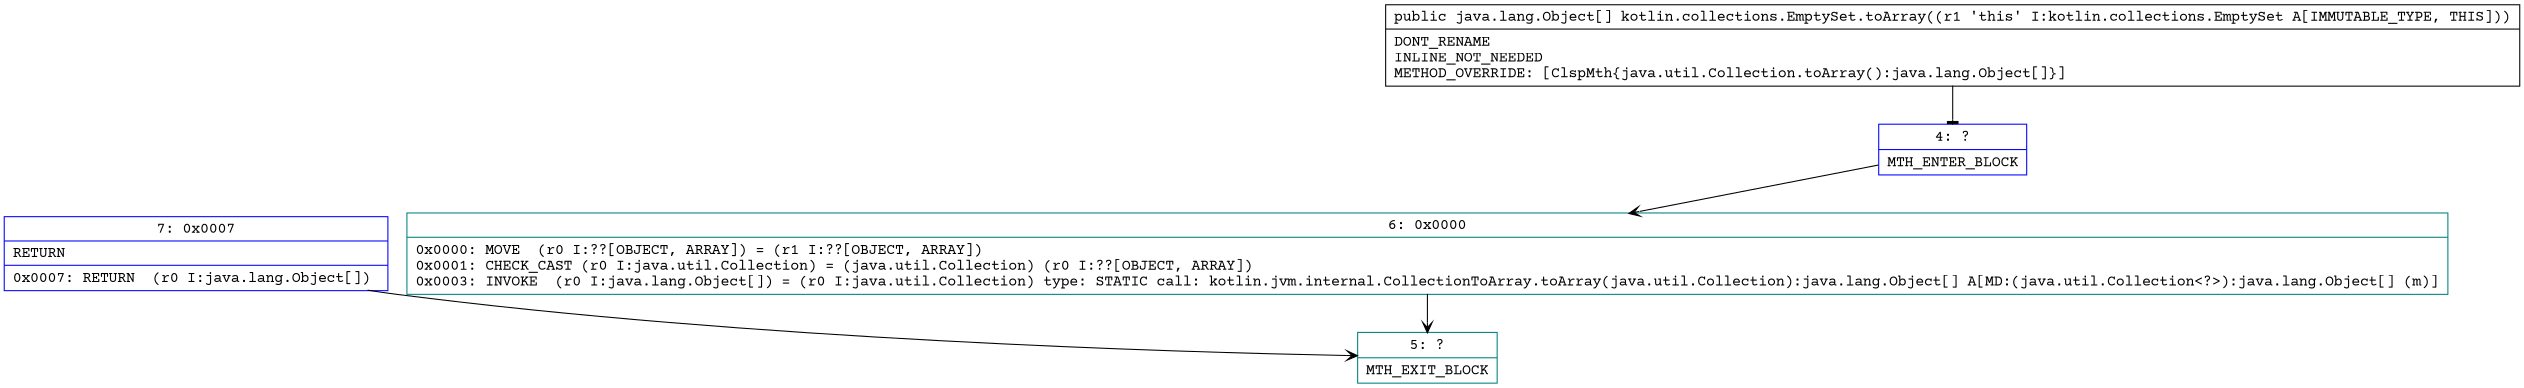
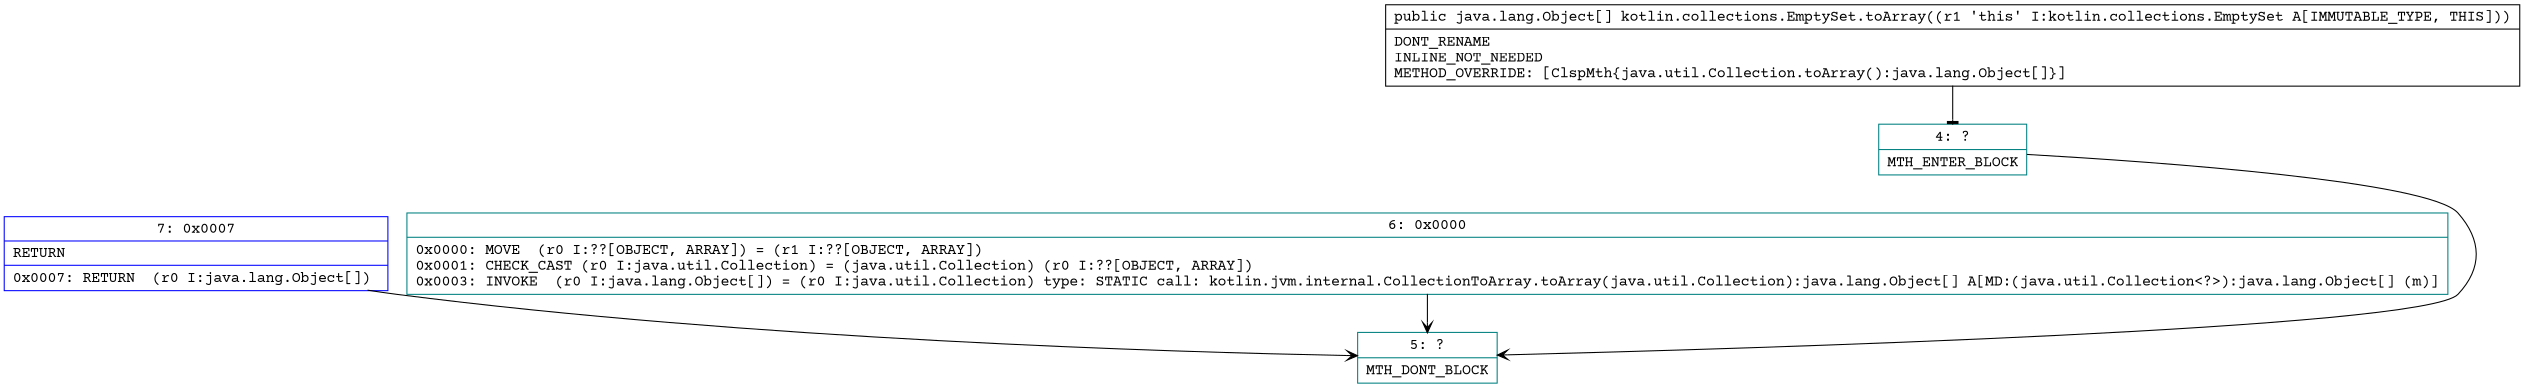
  digraph {
    fontname="Courier Prime"
    node [color=blue fontname="Courier Prime" shape=record]
    edge [arrowhead=vee fontname="Courier Prime"]
-   n1 [label="{4\:\ ?|MTH_ENTER_BLOCK\l}"]
+   n1 [color=teal label="{4\:\ ?|MTH_ENTER_BLOCK\l}"]
    n2 [color=teal label="{6\:\ 0x0000|0x0000: MOVE  (r0 I:??[OBJECT, ARRAY]) = (r1 I:??[OBJECT, ARRAY]) \l0x0001: CHECK_CAST (r0 I:java.util.Collection) = (java.util.Collection) (r0 I:??[OBJECT, ARRAY]) \l0x0003: INVOKE  (r0 I:java.lang.Object[]) = (r0 I:java.util.Collection) type: STATIC call: kotlin.jvm.internal.CollectionToArray.toArray(java.util.Collection):java.lang.Object[] A[MD:(java.util.Collection\<?\>):java.lang.Object[] (m)]\l}"]
-   n3 [color=teal label="{5\:\ ?|MTH_EXIT_BLOCK\l}"]
+   n3 [color=teal label="{5\:\ ?|MTH_DONT_BLOCK\l}"]
    n4 [label="{7\:\ 0x0007|RETURN\l|0x0007: RETURN  (r0 I:java.lang.Object[]) \l}"]
    n5 [color=black label="{public java.lang.Object[] kotlin.collections.EmptySet.toArray((r1 'this' I:kotlin.collections.EmptySet A[IMMUTABLE_TYPE, THIS]))  | DONT_RENAME\lINLINE_NOT_NEEDED\lMETHOD_OVERRIDE: [ClspMth\{java.util.Collection.toArray():java.lang.Object[]\}]\l}"]
-   n1 -> n2
+   n1 -> n3
    n2 -> n3
    n4 -> n3
    n5 -> n1 [arrowhead=tee]
  }
